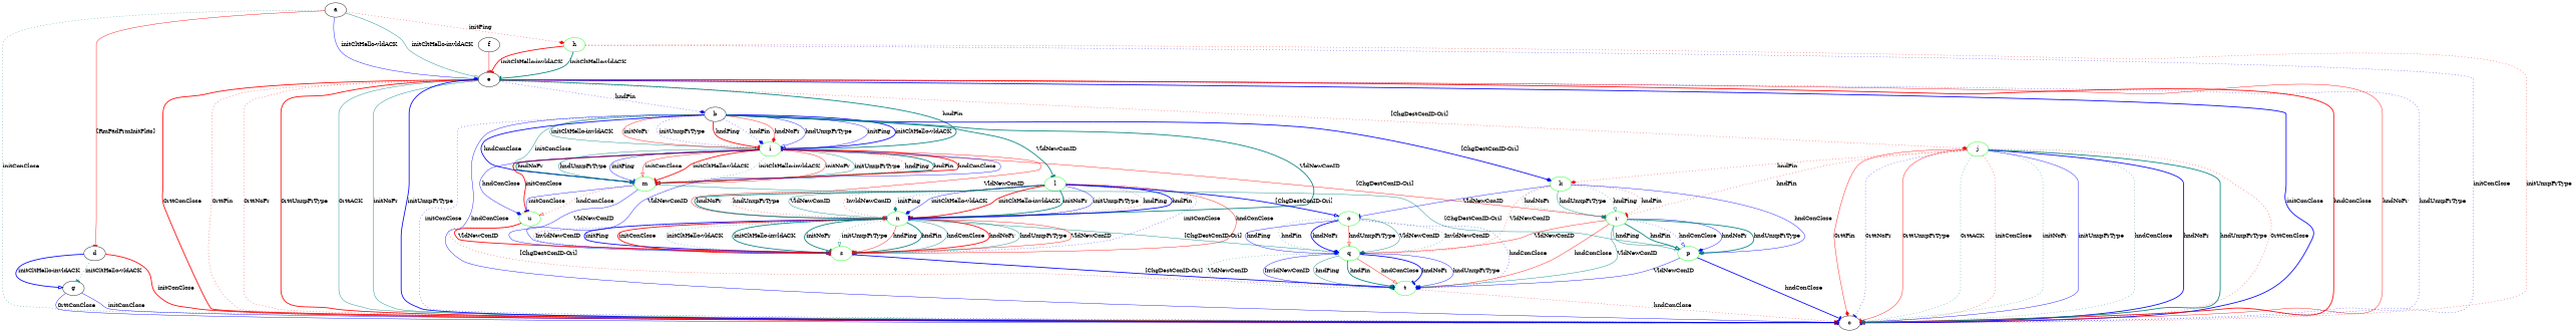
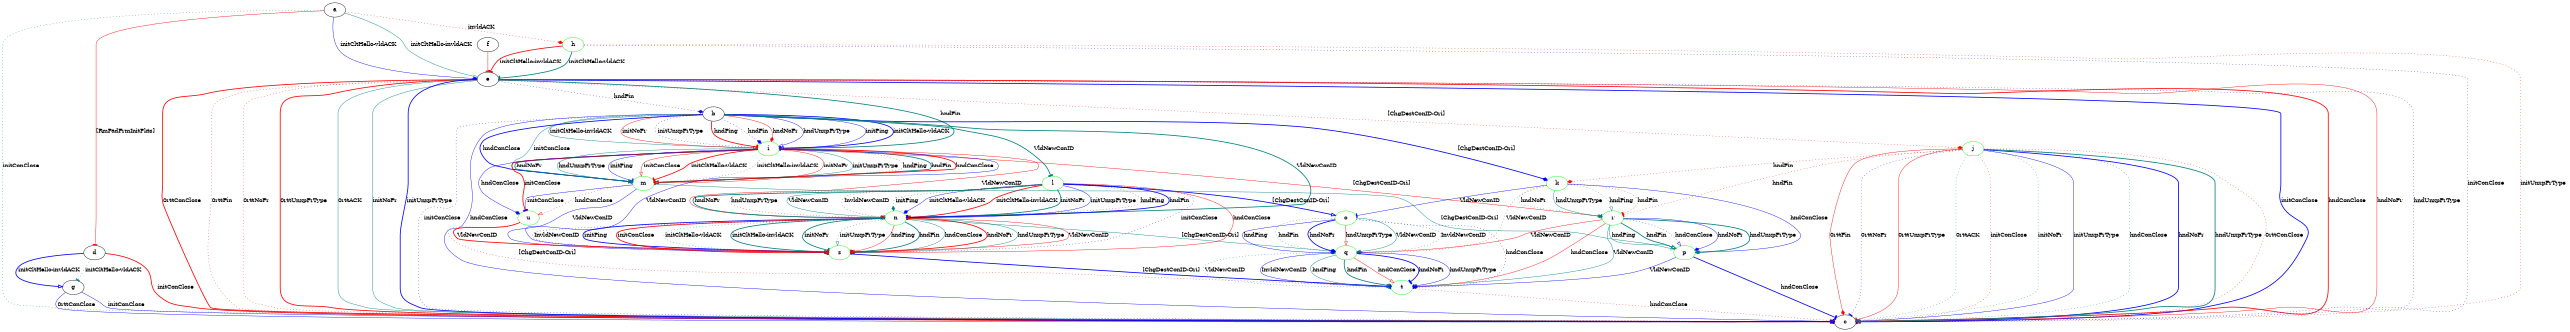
  digraph {
    node [color=green]
    edge [arrowhead=onormal color=red style=solid]
    a [color=""]
    c [color=""]
    d [color=""]
    e [color=""]
    h
    g [color=""]
    b [color=""]
    i
    j
    k
    l
    m
    n
    r
    s
    u
    o
    p
    q
    t
    f [color=""]
    a -> c [arrowhead=tee color=teal label="initConClose " style=dotted]
    a -> d [arrowhead=tee label="[RmPadFrmInitPkts] "]
    a -> e [arrowhead=diamond color=blue label="initCltHello-vldACK "]
    a -> e [color=teal label="initCltHello-invldACK "]
-   a -> h [arrowhead=diamond label="initPing " style=dotted]
+   a -> h [arrowhead=diamond label="invldACK " style=dotted]
    d -> c [label="initConClose " style=bold]
    d -> g [arrowhead=tee color=teal label="initCltHello-vldACK " style=dotted]
    d -> g [color=blue label="initCltHello-invldACK " style=bold]
    e -> c [color=blue label="initConClose " style=bold]
    e -> c [arrowhead=diamond label="hndConClose " style=bold]
    e -> c [arrowhead=tee label="hndNoFr "]
    e -> c [color=blue label="hndUnxpFrType " style=dotted]
    e -> c [arrowhead=tee label="0rttConClose " style=bold]
    e -> c [label="0rttFin " style=dotted]
    e -> c [arrowhead=diamond label="0rttNoFr " style=dotted]
    e -> c [label="0rttUnxpFrType " style=bold]
    e -> c [arrowhead=tee color=teal label="0rttACK "]
    e -> c [color=teal label="initNoFr "]
    e -> c [arrowhead=diamond color=blue label="initUnxpFrType " style=bold]
    e -> b [arrowhead=diamond color=blue label="hndFin " style=dotted]
    e -> i [arrowhead=tee color=teal label="hndFin " style=bold]
    e -> j [arrowhead=diamond label="[ChgDestConID-Ori] " style=dotted]
    h -> c [color=blue label="initConClose " style=dotted]
    h -> c [label="initUnxpFrType " style=dotted]
    h -> e [arrowhead=tee color=teal label="initCltHello-vldACK " style=bold]
    h -> e [arrowhead=tee label="initCltHello-invldACK " style=bold]
    g -> c [color=blue label="initConClose "]
    g -> c [arrowhead=tee color=blue label="0rttConClose "]
    b -> c [arrowhead=tee color=blue label="initConClose " style=dotted]
    b -> c [color=blue label="hndConClose "]
    b -> i [arrowhead=tee color=blue label="initPing "]
    b -> i [color=blue label="initCltHello-vldACK " style=bold]
    b -> i [arrowhead=tee color=teal label="initCltHello-invldACK "]
    b -> i [label="initNoFr "]
    b -> i [color=blue label="initUnxpFrType " style=dotted]
    b -> i [arrowhead=tee label="hndPing " style=bold]
    b -> i [arrowhead=diamond color=blue label="hndFin " style=dotted]
    b -> i [arrowhead=diamond label="hndNoFr "]
    b -> i [color=blue label="hndUnxpFrType "]
    b -> k [arrowhead=diamond color=blue label="[ChgDestConID-Ori] " style=bold]
    b -> l [arrowhead=tee color=teal label="VldNewConID " style=bold]
    b -> m [arrowhead=diamond color=teal label="initConClose "]
    b -> m [color=blue label="hndConClose " style=bold]
    b -> n [color=teal label="VldNewConID " style=bold]
    i -> m [arrowhead=tee color=blue label="initPing "]
    i -> m [label="initConClose "]
    i -> m [arrowhead=tee label="initCltHello-vldACK " style=bold]
    i -> m [color=teal label="initCltHello-invldACK " style=dotted]
    i -> m [arrowhead=tee label="initNoFr "]
    i -> m [color=teal label="initUnxpFrType "]
    i -> m [arrowhead=tee label="hndPing " style=dotted]
    i -> m [color=teal label="hndFin " style=bold]
    i -> m [label="hndConClose " style=bold]
    i -> m [color=teal label="hndNoFr " style=bold]
    i -> m [arrowhead=tee color=teal label="hndUnxpFrType "]
    i -> n [arrowhead=diamond label="VldNewConID "]
    i -> r [label="[ChgDestConID-Ori] "]
    i -> s [arrowhead=tee color=blue label="VldNewConID "]
    i -> u [arrowhead=tee label="initConClose " style=bold]
    i -> u [arrowhead=diamond color=blue label="hndConClose "]
    j -> c [label="initConClose " style=dotted]
    j -> c [arrowhead=tee color=teal label="initNoFr " style=dotted]
    j -> c [color=blue label="initUnxpFrType "]
    j -> c [arrowhead=diamond color=teal label="hndConClose " style=dotted]
    j -> c [arrowhead=tee color=blue label="hndNoFr " style=bold]
    j -> c [color=teal label="hndUnxpFrType " style=bold]
    j -> c [label="0rttConClose " style=dotted]
    j -> c [arrowhead=diamond label="0rttFin "]
    j -> c [arrowhead=tee color=blue label="0rttNoFr " style=dotted]
    j -> c [arrowhead=tee label="0rttUnxpFrType "]
    j -> c [color=teal label="0rttACK " style=dotted]
    j -> k [arrowhead=diamond label="hndFin " style=dotted]
    j -> r [arrowhead=tee label="hndFin " style=dotted]
    k -> r [color=teal label="hndPing " style=dotted]
    k -> r [arrowhead=tee label="hndFin " style=dotted]
    k -> r [arrowhead=tee color=teal label="hndNoFr " style=dotted]
    k -> r [arrowhead=diamond color=teal label="hndUnxpFrType "]
    k -> o [arrowhead=tee color=blue label="VldNewConID "]
    k -> p [color=blue label="hndConClose "]
    k -> q [arrowhead=diamond label="VldNewConID " style=dotted]
    l -> n [arrowhead=diamond color=teal label="initPing " style=dotted]
    l -> n [arrowhead=diamond color=blue label="initCltHello-vldACK "]
    l -> n [arrowhead=tee label="initCltHello-invldACK " style=bold]
    l -> n [arrowhead=diamond color=teal label="initNoFr " style=bold]
    l -> n [arrowhead=tee color=blue label="initUnxpFrType "]
    l -> n [arrowhead=diamond label="hndPing " style=dotted]
    l -> n [arrowhead=tee color=blue label="hndFin " style=bold]
    l -> n [color=teal label="hndNoFr " style=bold]
    l -> n [arrowhead=diamond label="hndUnxpFrType " style=dotted]
    l -> n [arrowhead=tee color=teal label="VldNewConID "]
    l -> n [label="InvldNewConID " style=dotted]
    l -> s [arrowhead=diamond color=blue label="initConClose " style=dotted]
    l -> s [label="hndConClose "]
    l -> o [color=blue label="[ChgDestConID-Ori] " style=bold]
    m -> s [arrowhead=tee color=blue label="VldNewConID "]
    m -> u [arrowhead=tee color=blue label="initConClose "]
    m -> u [label="hndConClose " style=dotted]
    m -> p [color=teal label="[ChgDestConID-Ori] "]
    n -> s [arrowhead=tee color=blue label="initPing " style=bold]
    n -> s [arrowhead=diamond label="initConClose " style=bold]
    n -> s [arrowhead=tee color=teal label="initCltHello-vldACK " style=dotted]
    n -> s [color=teal label="initCltHello-invldACK " style=bold]
    n -> s [arrowhead=tee color=teal label="initNoFr " style=bold]
    n -> s [color=teal label="initUnxpFrType " style=dotted]
    n -> s [label="hndPing "]
    n -> s [arrowhead=tee color=teal label="hndFin " style=bold]
    n -> s [color=teal label="hndConClose "]
    n -> s [arrowhead=diamond label="hndNoFr " style=bold]
    n -> s [color=teal label="hndUnxpFrType "]
    n -> s [arrowhead=tee label="VldNewConID "]
    n -> s [color=blue label="InvldNewConID " style=dotted]
    n -> q [color=teal label="[ChgDestConID-Ori] "]
    r -> p [color=teal label="hndPing "]
    r -> p [color=teal label="hndFin " style=bold]
    r -> p [color=blue label="hndConClose " style=dotted]
    r -> p [arrowhead=diamond color=blue label="hndNoFr "]
    r -> p [arrowhead=diamond color=teal label="hndUnxpFrType " style=bold]
    r -> q [arrowhead=diamond label="VldNewConID "]
    r -> t [label="hndConClose "]
    r -> t [arrowhead=diamond color=teal label="VldNewConID "]
    s -> t [color=blue label="[ChgDestConID-Ori] " style=bold]
    u -> s [arrowhead=tee label="VldNewConID " style=bold]
    u -> t [label="[ChgDestConID-Ori] " style=dotted]
    o -> q [arrowhead=diamond color=blue label="hndPing "]
    o -> q [arrowhead=diamond color=teal label="hndFin " style=dotted]
    o -> q [arrowhead=diamond color=blue label="hndNoFr " style=bold]
    o -> q [label="hndUnxpFrType "]
    o -> q [color=teal label="VldNewConID "]
    o -> q [arrowhead=diamond color=teal label="InvldNewConID " style=dotted]
    o -> t [arrowhead=diamond color=blue label="hndConClose " style=dotted]
    p -> c [arrowhead=tee color=blue label="hndConClose " style=bold]
    p -> t [arrowhead=tee color=blue label="VldNewConID "]
    q -> t [arrowhead=diamond color=teal label="hndPing "]
    q -> t [arrowhead=diamond color=teal label="hndFin " style=bold]
    q -> t [label="hndConClose "]
    q -> t [arrowhead=tee color=blue label="hndNoFr " style=bold]
    q -> t [color=blue label="hndUnxpFrType "]
    q -> t [arrowhead=tee color=teal label="VldNewConID " style=dotted]
    q -> t [arrowhead=tee color=blue label="InvldNewConID "]
    t -> c [label="hndConClose " style=dotted]
    f -> e [arrowhead=tee]
  }
